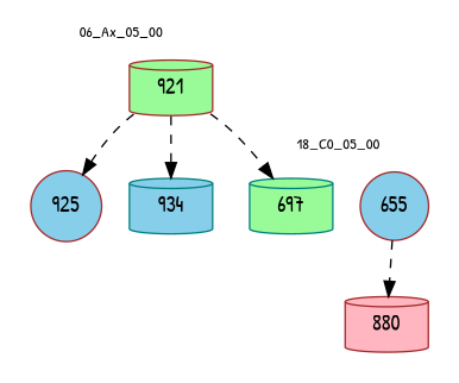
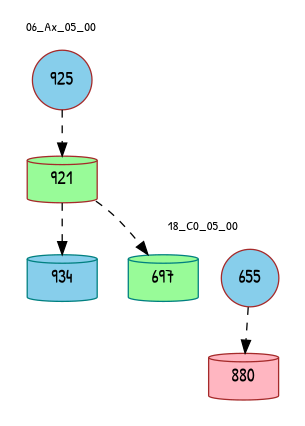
  digraph {
    fontname="Patrick Hand"
    node [color=brown fillcolor=skyblue fontname="Patrick Hand" shape=cylinder style=filled]
    edge [color=black fontname="Patrick Hand" style=dashed]
    n1 [fillcolor=palegreen label=921]
    n2 [label=925 shape=circle]
    n3 [color=teal label=934]
    n4 [label=655 shape=circle]
    n5 [fillcolor=lightpink label=880]
    n6 [color=teal fillcolor=palegreen label=697]
    subgraph cluster_1 {
      color=white
      fontsize=10
      label="06_Ax_05_00"
      n1
      n2
      n3
    }
    subgraph cluster_2 {
      color=white
      fontsize=10
      label="18_C0_05_00"
      n4
      n5
      n6
    }
-   n1 -> n2
+   n2 -> n1
    n1 -> n3
    n1 -> n6
    n4 -> n5
  }
